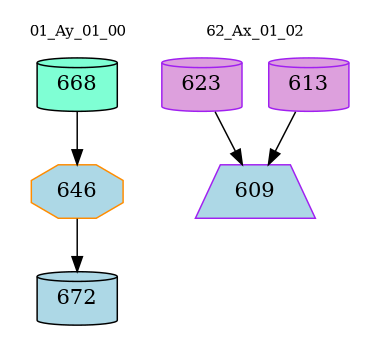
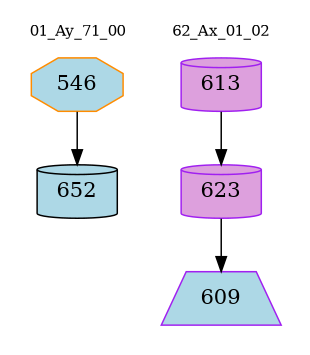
  digraph {
    node [color=purple fillcolor=lightblue shape=cylinder style=filled]
    edge [color=black]
-   n1 [color=black fillcolor=aquamarine label=668]
-   n2 [color=darkorange label=646 shape=octagon]
-   n3 [color=black label=672]
+   n2 [color=darkorange label=546 shape=octagon]
+   n3 [color=black label=652]
    n4 [fillcolor=plum label=613]
    n5 [label=609 shape=trapezium]
    n6 [fillcolor=plum label=623]
    subgraph cluster_1 {
      color=white
      fontsize=10
-     label="01_Ay_01_00"
-     n1
+     label="01_Ay_71_00"
      n2
      n3
    }
    subgraph cluster_2 {
      color=white
      fontsize=10
      label="62_Ax_01_02"
      n4
      n5
      n6
    }
-   n1 -> n2
    n2 -> n3
-   n4 -> n5
+   n4 -> n6
    n6 -> n5
  }
